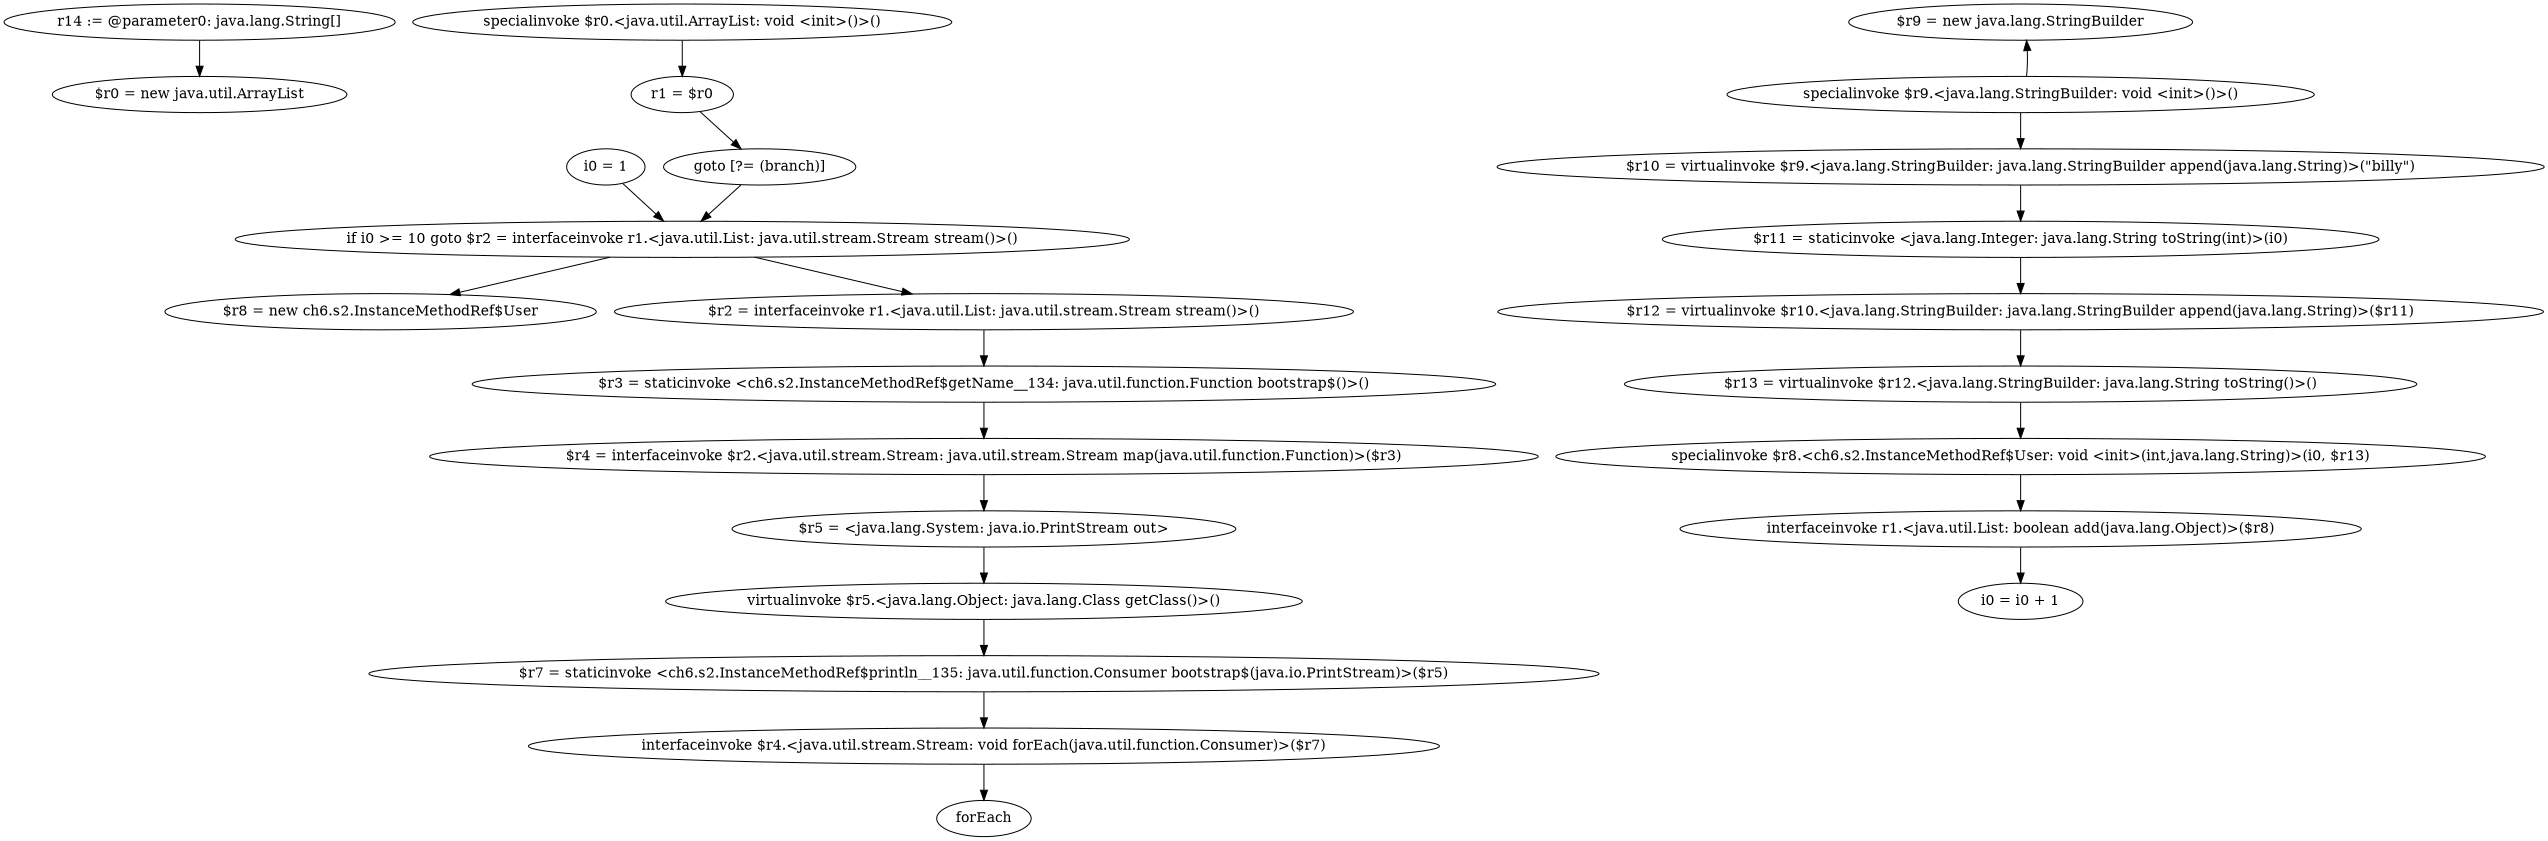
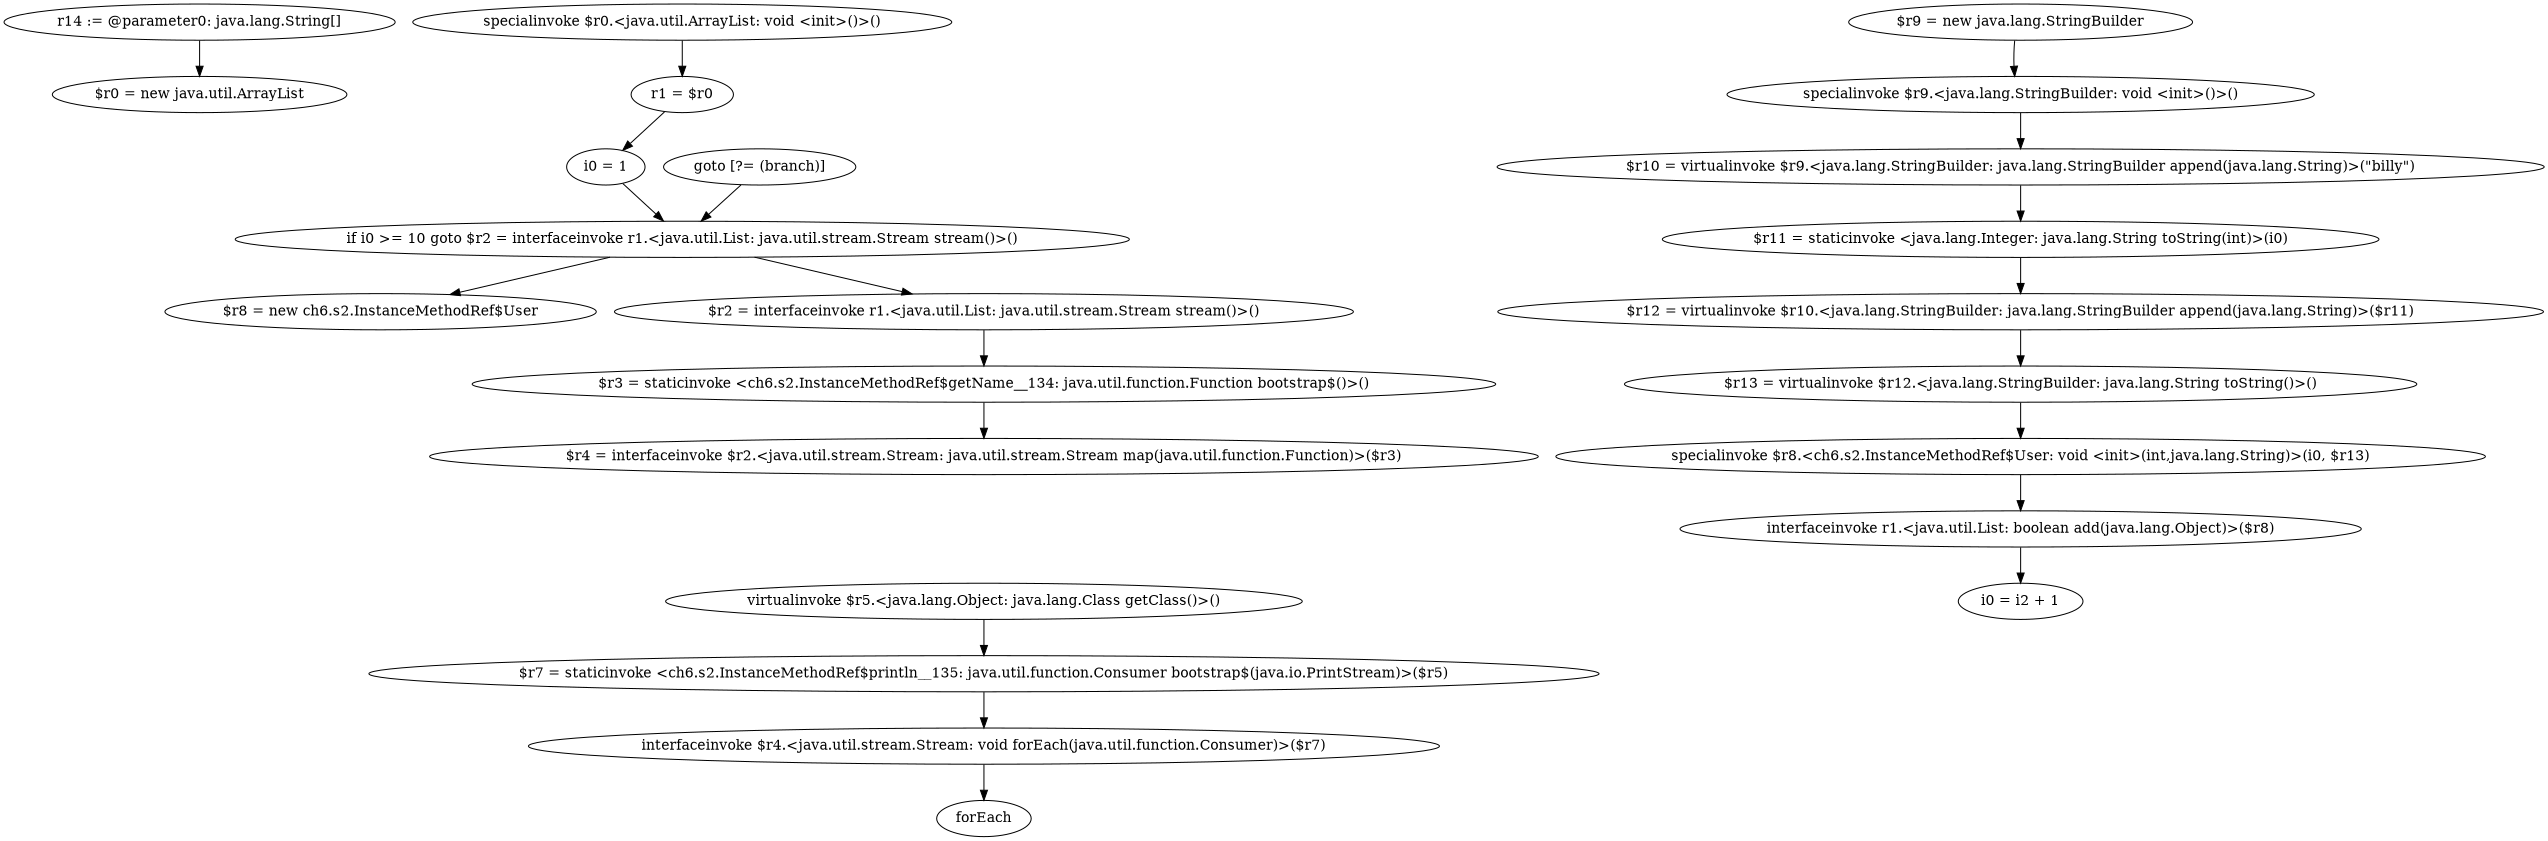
  digraph {
    "r14 := @parameter0: java.lang.String[]"
    "$r0 = new java.util.ArrayList"
    "specialinvoke $r0.<java.util.ArrayList: void <init>()>()"
    "r1 = $r0"
    "i0 = 1"
    "if i0 >= 10 goto $r2 = interfaceinvoke r1.<java.util.List: java.util.stream.Stream stream()>()"
    "$r8 = new ch6.s2.InstanceMethodRef$User"
    "$r2 = interfaceinvoke r1.<java.util.List: java.util.stream.Stream stream()>()"
    "$r3 = staticinvoke <ch6.s2.InstanceMethodRef$getName__134: java.util.function.Function bootstrap$()>()"
    "$r9 = new java.lang.StringBuilder"
    "specialinvoke $r9.<java.lang.StringBuilder: void <init>()>()"
    "$r10 = virtualinvoke $r9.<java.lang.StringBuilder: java.lang.StringBuilder append(java.lang.String)>(\"billy\")"
    "$r11 = staticinvoke <java.lang.Integer: java.lang.String toString(int)>(i0)"
    "$r12 = virtualinvoke $r10.<java.lang.StringBuilder: java.lang.StringBuilder append(java.lang.String)>($r11)"
    "$r13 = virtualinvoke $r12.<java.lang.StringBuilder: java.lang.String toString()>()"
    "specialinvoke $r8.<ch6.s2.InstanceMethodRef$User: void <init>(int,java.lang.String)>(i0, $r13)"
    "interfaceinvoke r1.<java.util.List: boolean add(java.lang.Object)>($r8)"
-   "i0 = i0 + 1"
+   "i0 = i0 + 1" [label="i0 = i2 + 1"]
    "goto [?= (branch)]"
    "$r4 = interfaceinvoke $r2.<java.util.stream.Stream: java.util.stream.Stream map(java.util.function.Function)>($r3)"
-   "$r5 = <java.lang.System: java.io.PrintStream out>"
    "virtualinvoke $r5.<java.lang.Object: java.lang.Class getClass()>()"
    "$r7 = staticinvoke <ch6.s2.InstanceMethodRef$println__135: java.util.function.Consumer bootstrap$(java.io.PrintStream)>($r5)"
    "interfaceinvoke $r4.<java.util.stream.Stream: void forEach(java.util.function.Consumer)>($r7)"
    n25 [label=forEach]
    "r14 := @parameter0: java.lang.String[]" -> "$r0 = new java.util.ArrayList"
    "specialinvoke $r0.<java.util.ArrayList: void <init>()>()" -> "r1 = $r0"
-   "r1 = $r0" -> "goto [?= (branch)]"
+   "r1 = $r0" -> "i0 = 1"
    "i0 = 1" -> "if i0 >= 10 goto $r2 = interfaceinvoke r1.<java.util.List: java.util.stream.Stream stream()>()"
    "if i0 >= 10 goto $r2 = interfaceinvoke r1.<java.util.List: java.util.stream.Stream stream()>()" -> "$r8 = new ch6.s2.InstanceMethodRef$User"
    "if i0 >= 10 goto $r2 = interfaceinvoke r1.<java.util.List: java.util.stream.Stream stream()>()" -> "$r2 = interfaceinvoke r1.<java.util.List: java.util.stream.Stream stream()>()"
    "$r2 = interfaceinvoke r1.<java.util.List: java.util.stream.Stream stream()>()" -> "$r3 = staticinvoke <ch6.s2.InstanceMethodRef$getName__134: java.util.function.Function bootstrap$()>()"
    "$r3 = staticinvoke <ch6.s2.InstanceMethodRef$getName__134: java.util.function.Function bootstrap$()>()" -> "$r4 = interfaceinvoke $r2.<java.util.stream.Stream: java.util.stream.Stream map(java.util.function.Function)>($r3)"
-   "specialinvoke $r9.<java.lang.StringBuilder: void <init>()>()" -> "$r9 = new java.lang.StringBuilder"
+   "$r9 = new java.lang.StringBuilder" -> "specialinvoke $r9.<java.lang.StringBuilder: void <init>()>()"
    "specialinvoke $r9.<java.lang.StringBuilder: void <init>()>()" -> "$r10 = virtualinvoke $r9.<java.lang.StringBuilder: java.lang.StringBuilder append(java.lang.String)>(\"billy\")"
    "$r10 = virtualinvoke $r9.<java.lang.StringBuilder: java.lang.StringBuilder append(java.lang.String)>(\"billy\")" -> "$r11 = staticinvoke <java.lang.Integer: java.lang.String toString(int)>(i0)"
    "$r11 = staticinvoke <java.lang.Integer: java.lang.String toString(int)>(i0)" -> "$r12 = virtualinvoke $r10.<java.lang.StringBuilder: java.lang.StringBuilder append(java.lang.String)>($r11)"
    "$r12 = virtualinvoke $r10.<java.lang.StringBuilder: java.lang.StringBuilder append(java.lang.String)>($r11)" -> "$r13 = virtualinvoke $r12.<java.lang.StringBuilder: java.lang.String toString()>()"
    "$r13 = virtualinvoke $r12.<java.lang.StringBuilder: java.lang.String toString()>()" -> "specialinvoke $r8.<ch6.s2.InstanceMethodRef$User: void <init>(int,java.lang.String)>(i0, $r13)"
    "specialinvoke $r8.<ch6.s2.InstanceMethodRef$User: void <init>(int,java.lang.String)>(i0, $r13)" -> "interfaceinvoke r1.<java.util.List: boolean add(java.lang.Object)>($r8)"
    "interfaceinvoke r1.<java.util.List: boolean add(java.lang.Object)>($r8)" -> "i0 = i0 + 1"
    "goto [?= (branch)]" -> "if i0 >= 10 goto $r2 = interfaceinvoke r1.<java.util.List: java.util.stream.Stream stream()>()"
-   "$r4 = interfaceinvoke $r2.<java.util.stream.Stream: java.util.stream.Stream map(java.util.function.Function)>($r3)" -> "$r5 = <java.lang.System: java.io.PrintStream out>"
-   "$r5 = <java.lang.System: java.io.PrintStream out>" -> "virtualinvoke $r5.<java.lang.Object: java.lang.Class getClass()>()"
    "virtualinvoke $r5.<java.lang.Object: java.lang.Class getClass()>()" -> "$r7 = staticinvoke <ch6.s2.InstanceMethodRef$println__135: java.util.function.Consumer bootstrap$(java.io.PrintStream)>($r5)"
    "$r7 = staticinvoke <ch6.s2.InstanceMethodRef$println__135: java.util.function.Consumer bootstrap$(java.io.PrintStream)>($r5)" -> "interfaceinvoke $r4.<java.util.stream.Stream: void forEach(java.util.function.Consumer)>($r7)"
    "interfaceinvoke $r4.<java.util.stream.Stream: void forEach(java.util.function.Consumer)>($r7)" -> n25
  }
